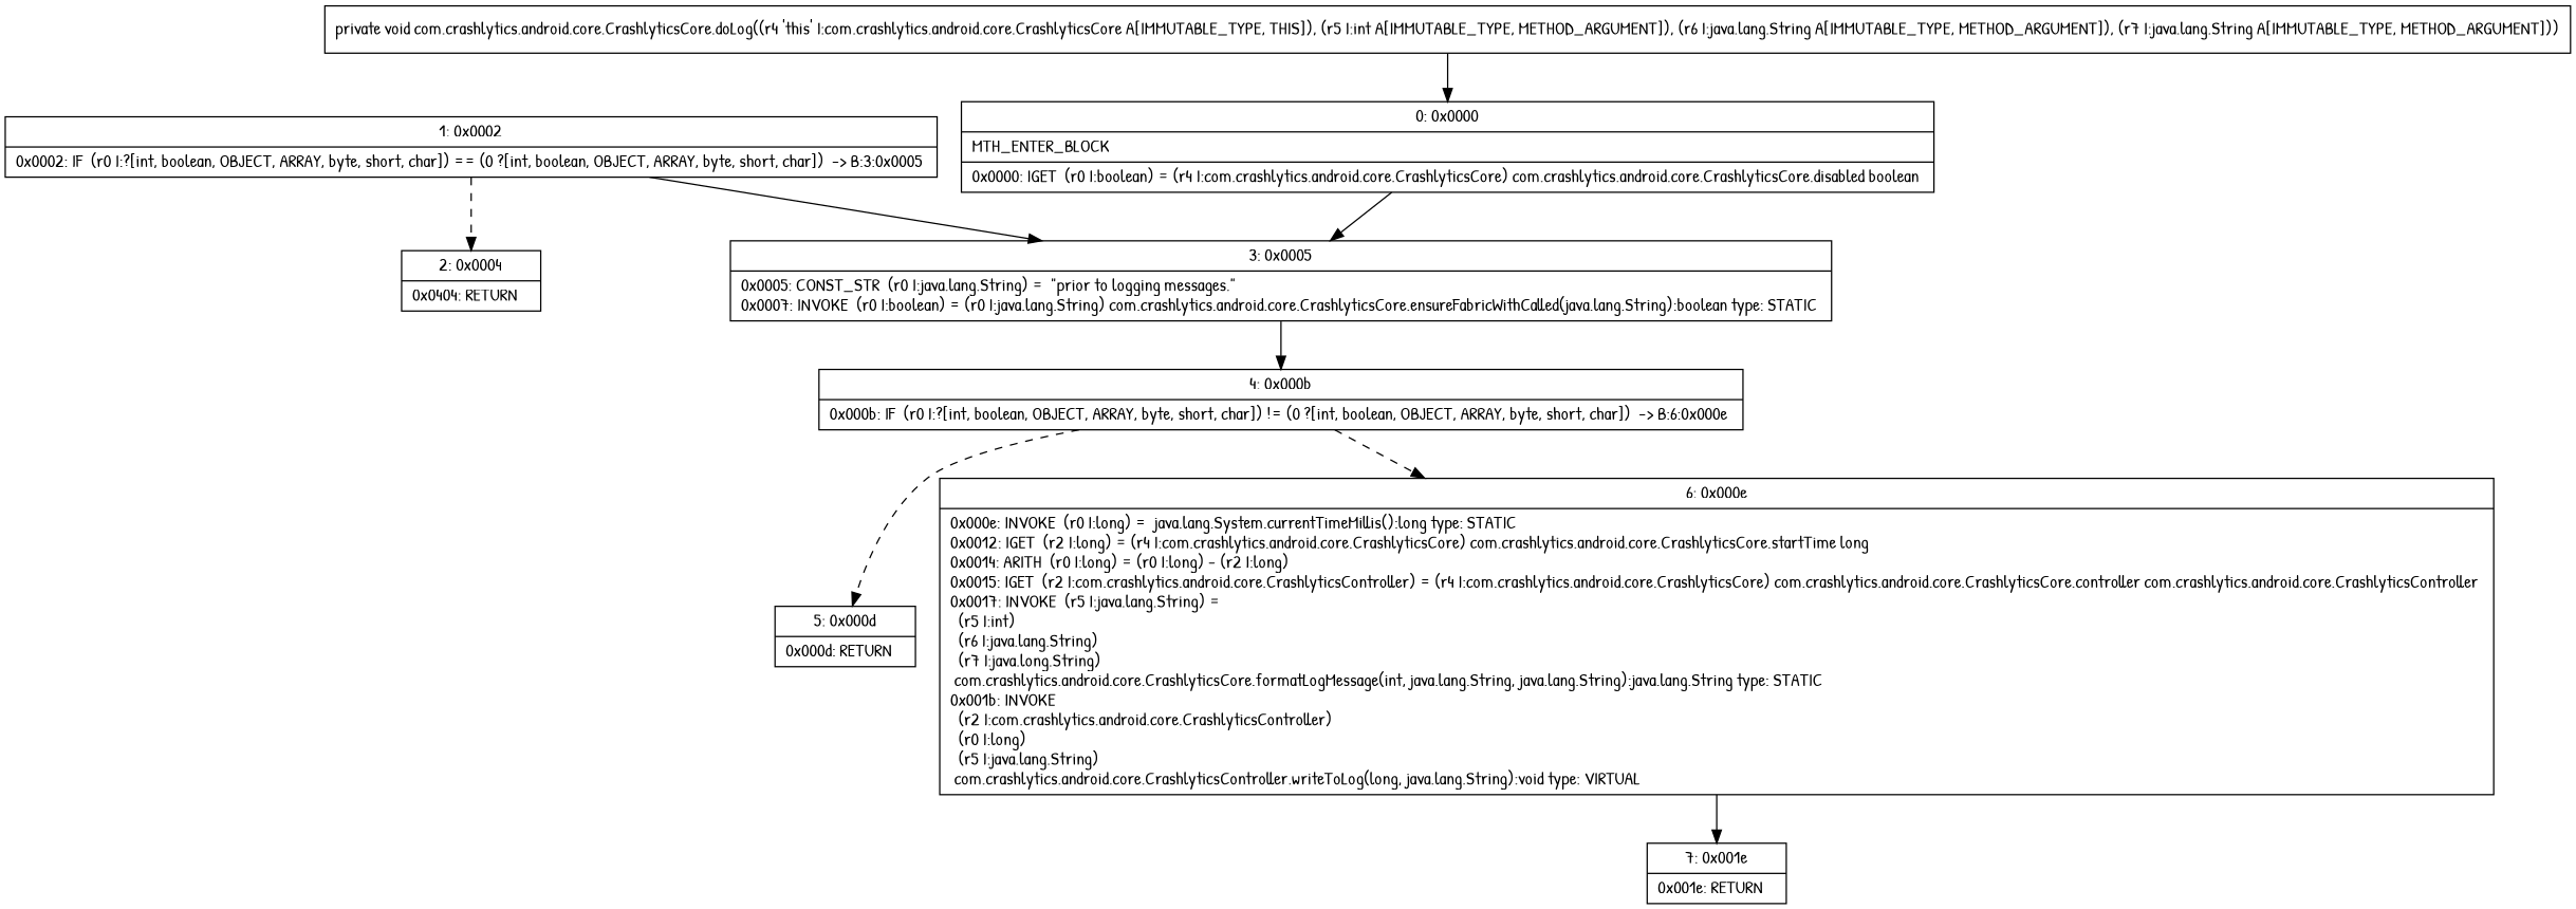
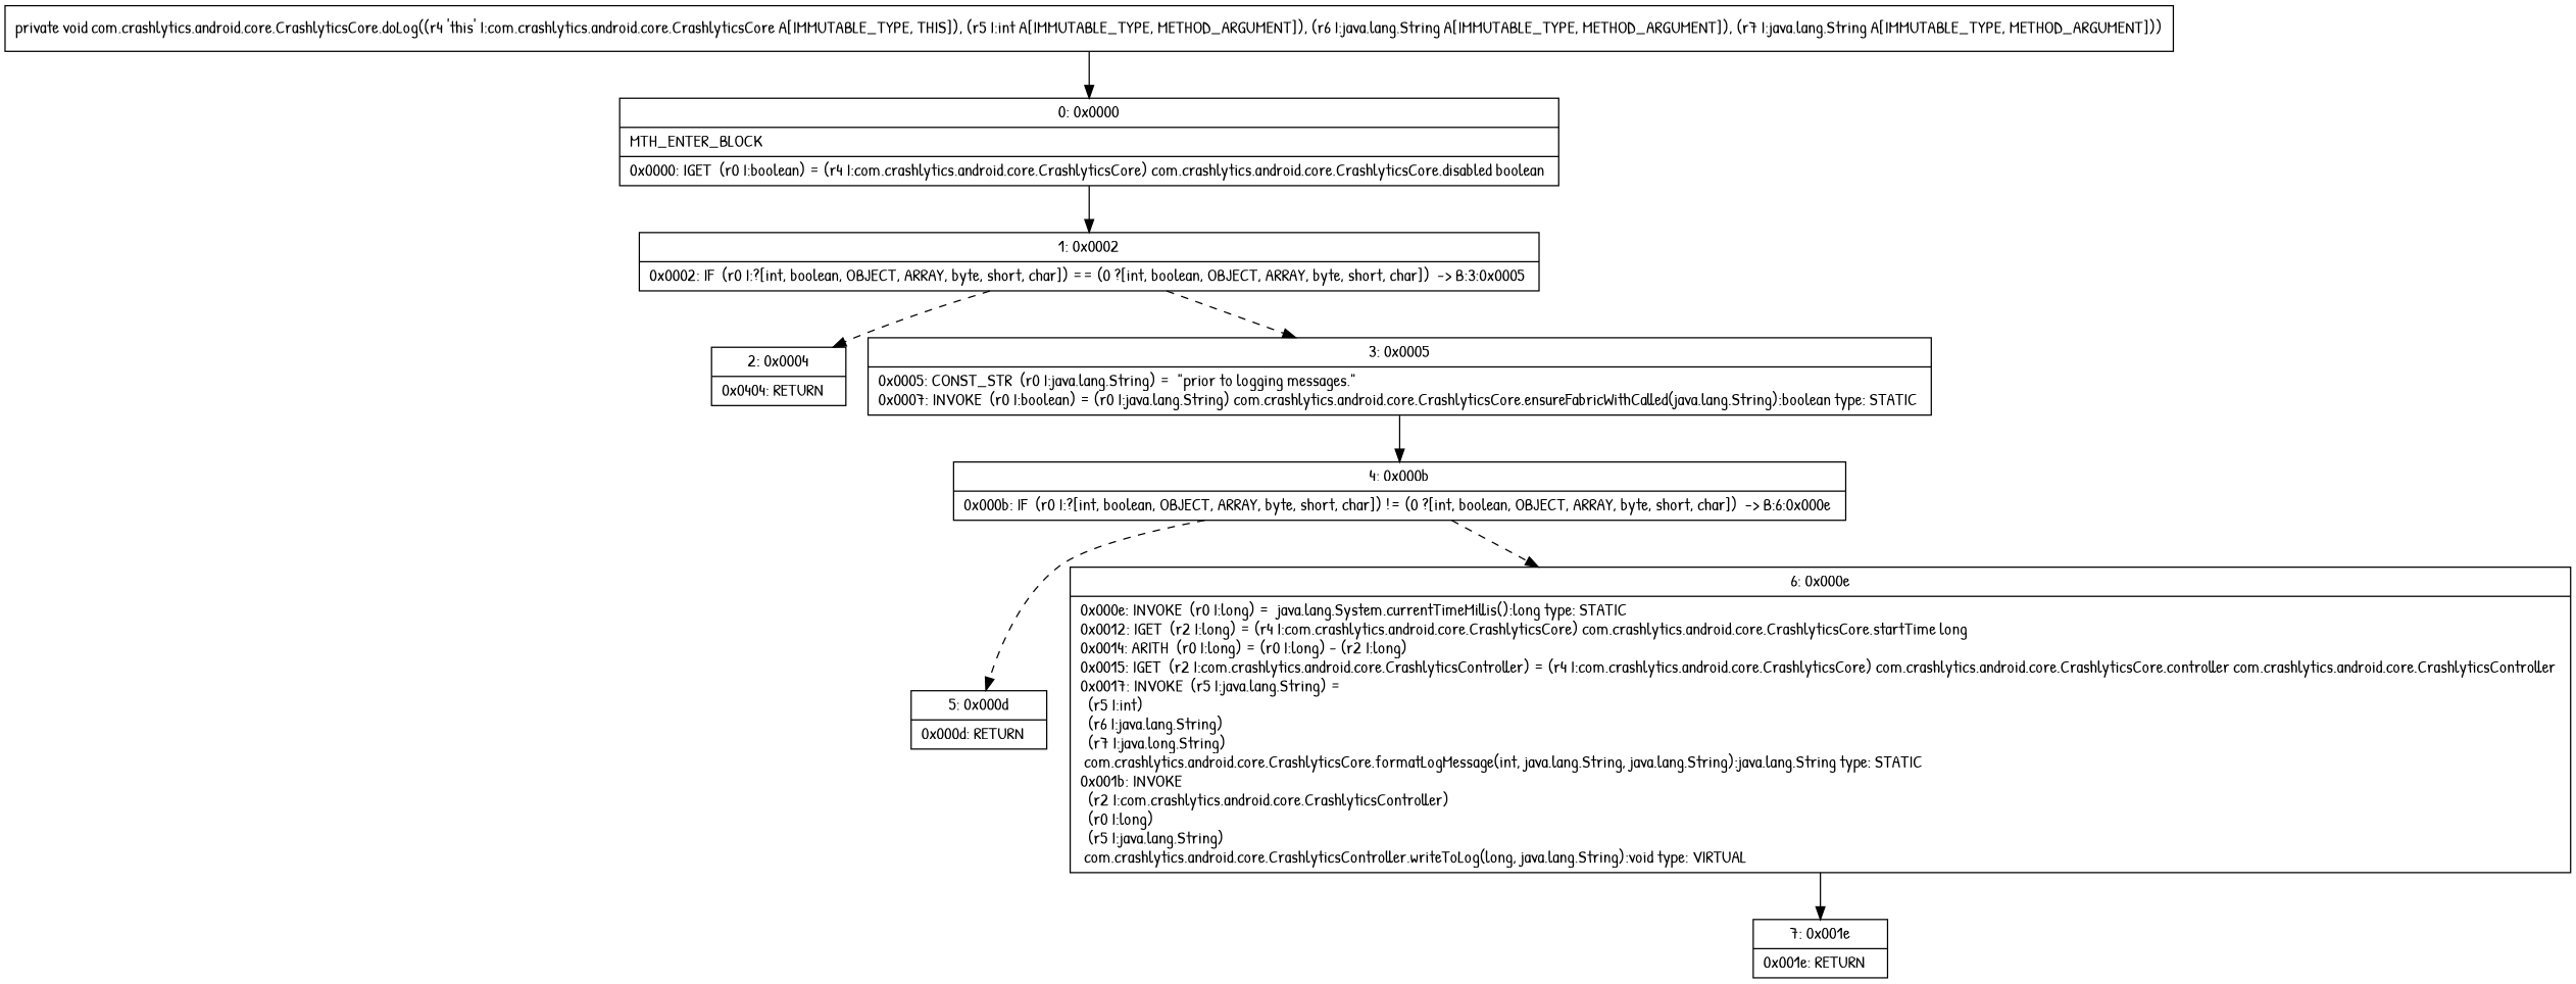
  digraph {
    fontname="Patrick Hand"
    node [fontname="Patrick Hand" shape=record]
    edge [fontname="Patrick Hand"]
    n1 [label="{0\:\ 0x0000|MTH_ENTER_BLOCK\l|0x0000: IGET  (r0 I:boolean) = (r4 I:com.crashlytics.android.core.CrashlyticsCore) com.crashlytics.android.core.CrashlyticsCore.disabled boolean \l}"]
    n2 [label="{1\:\ 0x0002|0x0002: IF  (r0 I:?[int, boolean, OBJECT, ARRAY, byte, short, char]) == (0 ?[int, boolean, OBJECT, ARRAY, byte, short, char])  \-\> B:3:0x0005 \l}"]
    n3 [label="{2\:\ 0x0004|0x0404: RETURN   \l}"]
    n4 [label="{3\:\ 0x0005|0x0005: CONST_STR  (r0 I:java.lang.String) =  \"prior to logging messages.\" \l0x0007: INVOKE  (r0 I:boolean) = (r0 I:java.lang.String) com.crashlytics.android.core.CrashlyticsCore.ensureFabricWithCalled(java.lang.String):boolean type: STATIC \l}"]
    n5 [label="{4\:\ 0x000b|0x000b: IF  (r0 I:?[int, boolean, OBJECT, ARRAY, byte, short, char]) != (0 ?[int, boolean, OBJECT, ARRAY, byte, short, char])  \-\> B:6:0x000e \l}"]
    n6 [label="{5\:\ 0x000d|0x000d: RETURN   \l}"]
    n7 [label="{6\:\ 0x000e|0x000e: INVOKE  (r0 I:long) =  java.lang.System.currentTimeMillis():long type: STATIC \l0x0012: IGET  (r2 I:long) = (r4 I:com.crashlytics.android.core.CrashlyticsCore) com.crashlytics.android.core.CrashlyticsCore.startTime long \l0x0014: ARITH  (r0 I:long) = (r0 I:long) \- (r2 I:long) \l0x0015: IGET  (r2 I:com.crashlytics.android.core.CrashlyticsController) = (r4 I:com.crashlytics.android.core.CrashlyticsCore) com.crashlytics.android.core.CrashlyticsCore.controller com.crashlytics.android.core.CrashlyticsController \l0x0017: INVOKE  (r5 I:java.lang.String) = \l  (r5 I:int)\l  (r6 I:java.lang.String)\l  (r7 I:java.long.String)\l com.crashlytics.android.core.CrashlyticsCore.formatLogMessage(int, java.lang.String, java.lang.String):java.lang.String type: STATIC \l0x001b: INVOKE  \l  (r2 I:com.crashlytics.android.core.CrashlyticsController)\l  (r0 I:long)\l  (r5 I:java.lang.String)\l com.crashlytics.android.core.CrashlyticsController.writeToLog(long, java.lang.String):void type: VIRTUAL \l}"]
    n8 [label="{7\:\ 0x001e|0x001e: RETURN   \l}"]
    n9 [label="{private void com.crashlytics.android.core.CrashlyticsCore.doLog((r4 'this' I:com.crashlytics.android.core.CrashlyticsCore A[IMMUTABLE_TYPE, THIS]), (r5 I:int A[IMMUTABLE_TYPE, METHOD_ARGUMENT]), (r6 I:java.lang.String A[IMMUTABLE_TYPE, METHOD_ARGUMENT]), (r7 I:java.lang.String A[IMMUTABLE_TYPE, METHOD_ARGUMENT])) }"]
-   n1 -> n4
+   n1 -> n2
    n2 -> n3 [style=dashed]
-   n2 -> n4
+   n2 -> n4 [style=dashed]
    n4 -> n5
    n5 -> n6 [style=dashed]
    n5 -> n7 [style=dashed]
    n7 -> n8
    n9 -> n1
  }
